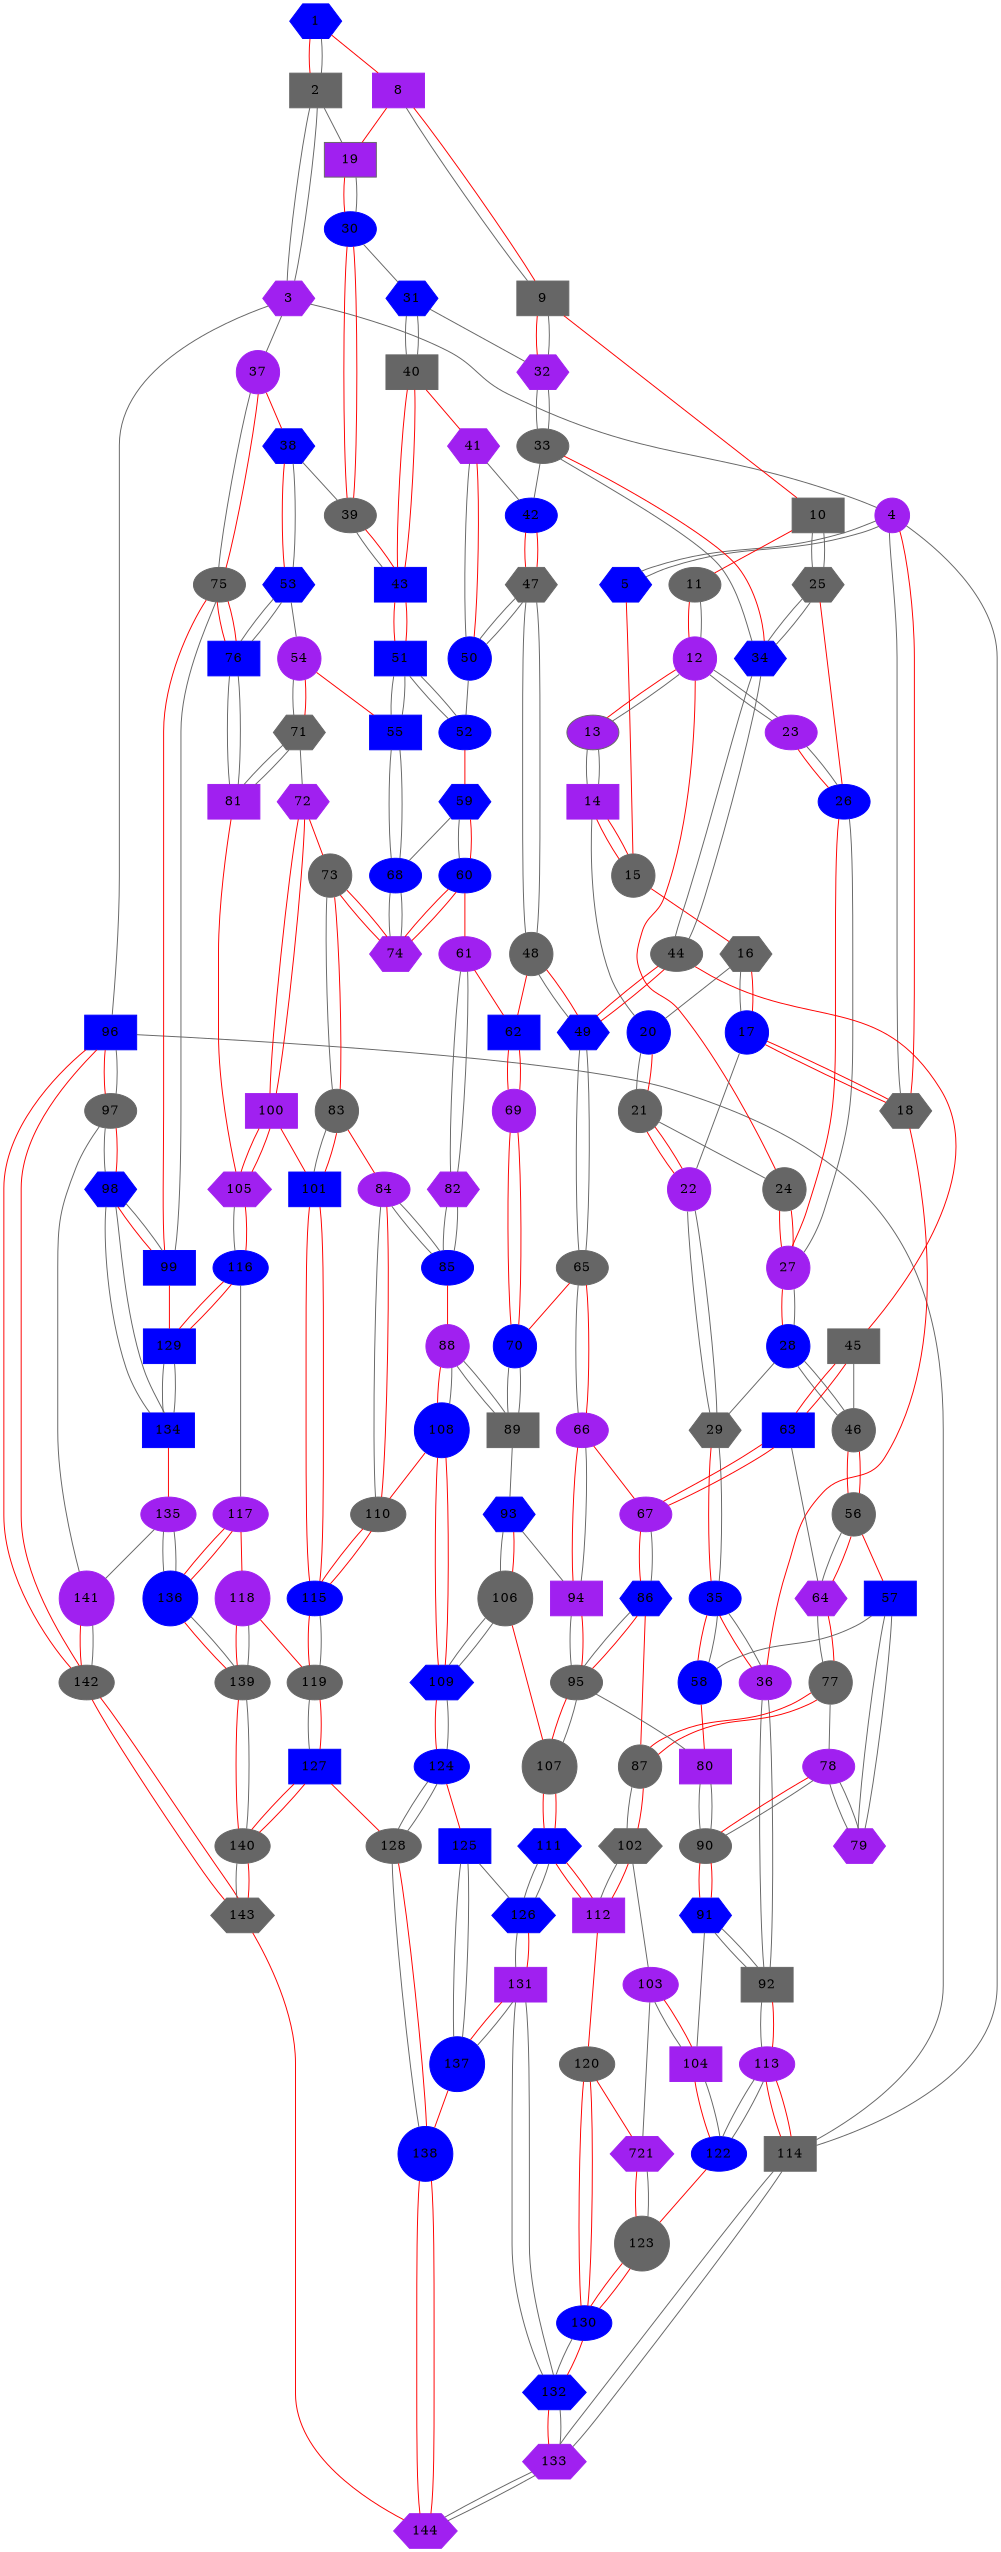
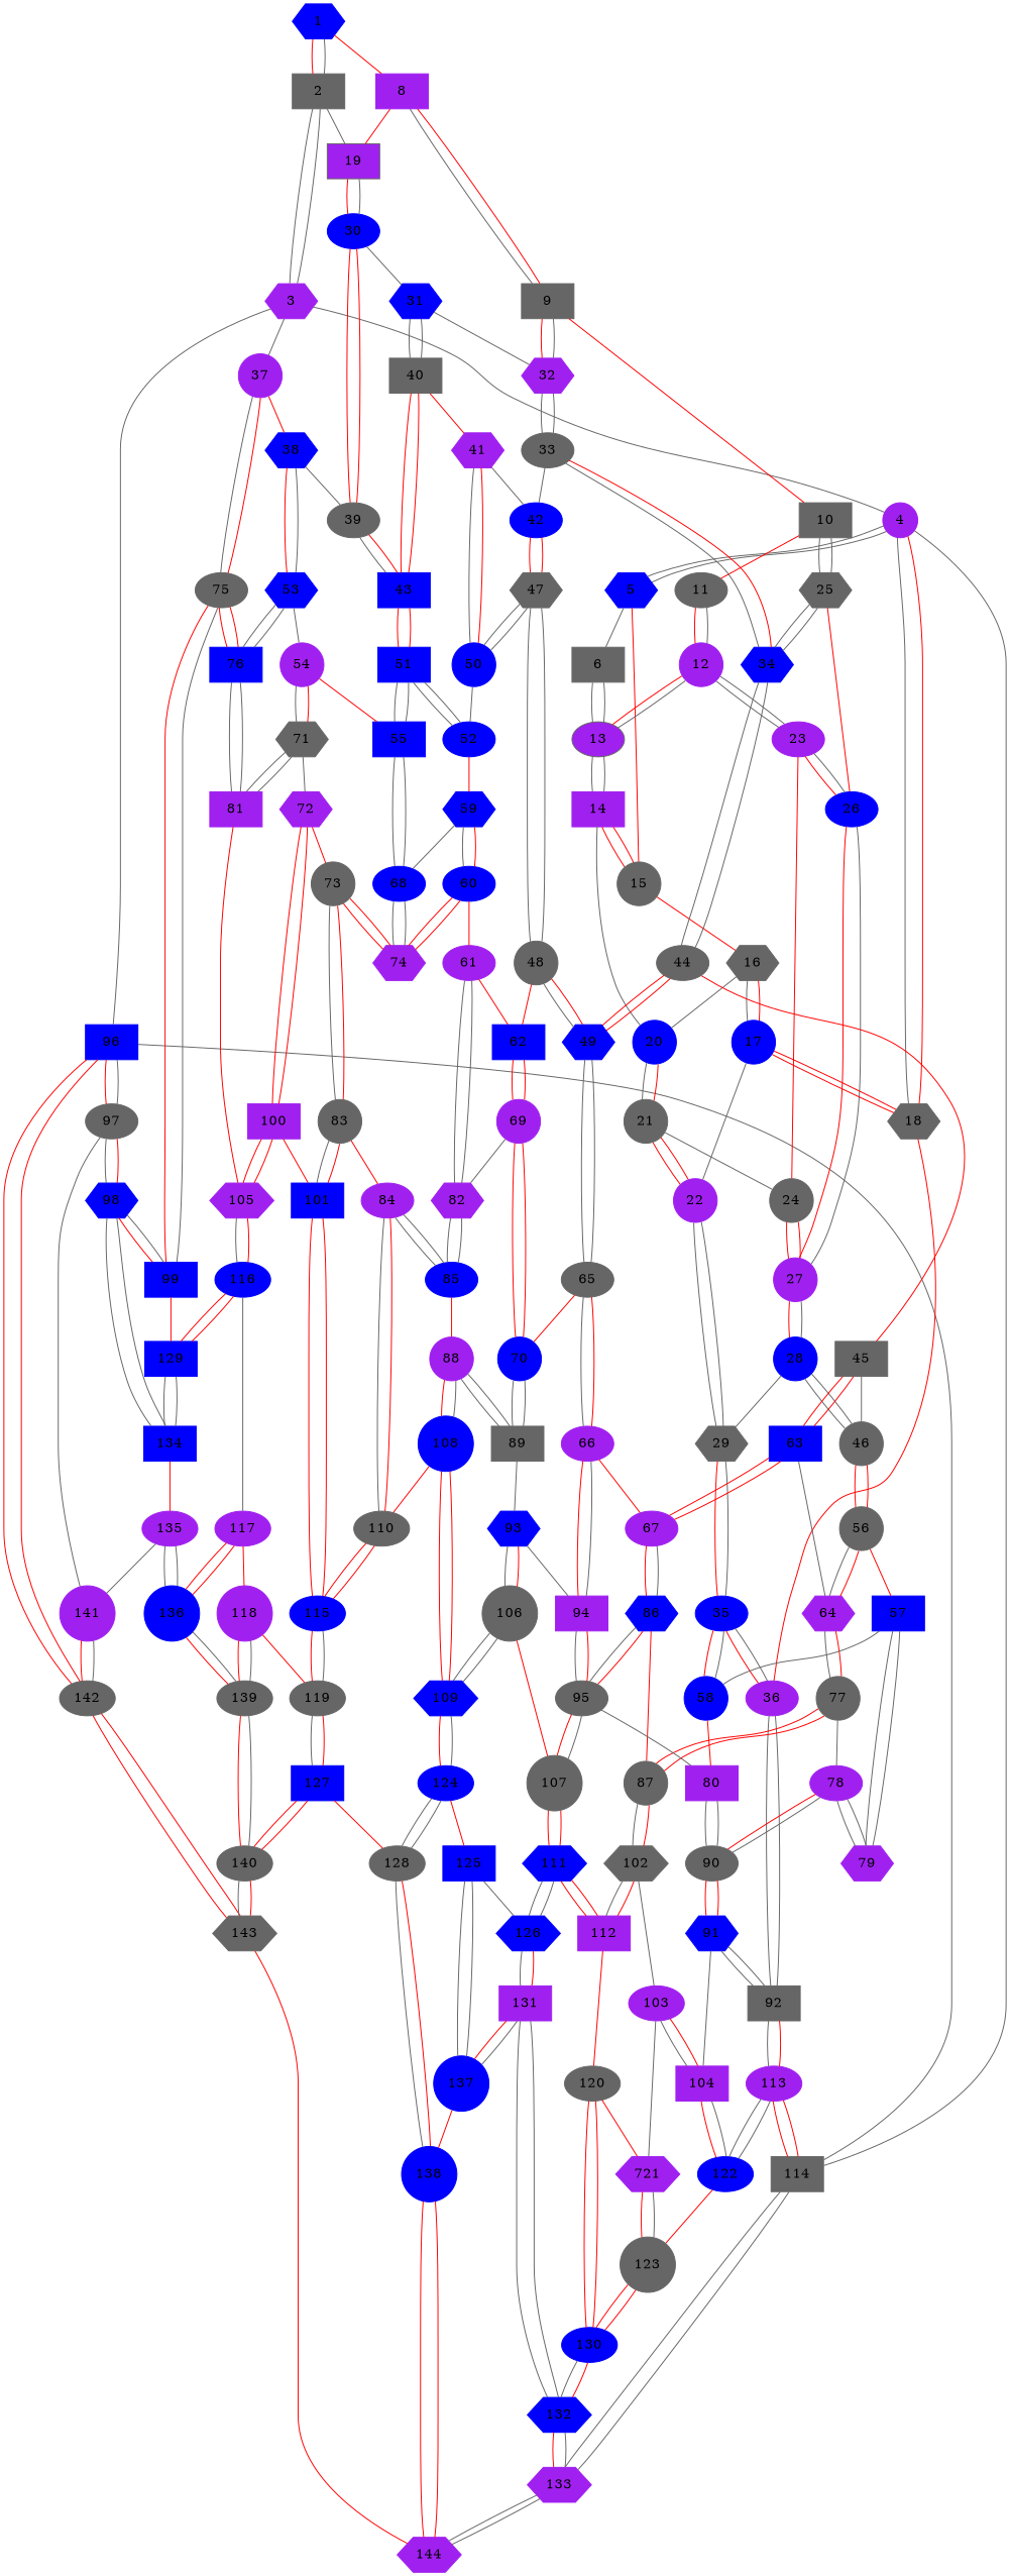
  graph {
    node [color=blue shape=ellipse style=filled]
    edge [color=gray40]
    1 [shape=hexagon]
    2 [color=gray40 shape=box]
    8 [color=purple shape=box]
    3 [color=purple shape=hexagon]
    19 [color=gray40 fillcolor=purple shape=box]
    9 [color=gray40 shape=box]
    4 [color=purple shape=circle]
    37 [color=purple shape=circle]
    96 [shape=box]
    30
    5 [shape=hexagon]
    18 [color=gray40 shape=hexagon]
    114 [color=gray40 shape=box]
    38 [shape=hexagon]
    75 [color=gray40]
    97 [color=gray40]
    142 [color=gray40]
+   6 [color=gray40 shape=box]
    15 [color=gray40 shape=circle]
    36 [color=purple]
    133 [color=purple shape=hexagon]
    13 [color=gray40 fillcolor=purple]
    16 [color=gray40 shape=hexagon]
    14 [color=purple shape=box]
    11 [color=gray40]
    12 [color=purple shape=circle]
    10 [color=gray40 shape=box]
    32 [color=purple shape=hexagon]
    25 [color=gray40 shape=hexagon]
    33 [color=gray40]
    26
    34 [shape=hexagon]
    23 [color=purple]
    24 [color=gray40 shape=circle]
    20 [shape=circle]
    21 [color=gray40 shape=circle]
    17 [shape=circle]
    22 [color=purple shape=circle]
    29 [color=gray40 shape=hexagon]
    92 [color=gray40 shape=box]
    31 [shape=hexagon]
    39 [color=gray40]
    27 [color=purple shape=circle]
    35
    28 [shape=circle]
    44 [color=gray40]
    46 [color=gray40 shape=circle]
    56 [color=gray40 shape=circle]
    58 [shape=circle]
    40 [color=gray40 shape=box]
    43 [shape=box]
    41 [color=purple shape=hexagon]
    42
    47 [color=gray40 shape=hexagon]
    45 [color=gray40 shape=box]
    49 [shape=hexagon]
    80 [color=purple shape=box]
    113 [color=purple]
    53 [shape=hexagon]
    76 [shape=box]
    99 [shape=box]
    54 [color=purple shape=circle]
    51 [shape=box]
    50 [shape=circle]
    52
    48 [color=gray40 shape=circle]
    55 [shape=box]
    63 [shape=box]
    65 [color=gray40]
    64 [color=purple shape=hexagon]
    67 [color=purple]
    57 [shape=box]
    62 [shape=box]
    69 [color=purple shape=circle]
    66 [color=purple]
    70 [shape=circle]
    59 [shape=hexagon]
    68
    60
    71 [color=gray40 shape=hexagon]
    81 [color=purple shape=box]
    72 [color=purple shape=hexagon]
    74 [color=purple shape=hexagon]
    79 [color=purple shape=hexagon]
    77 [color=gray40 shape=circle]
    90 [color=gray40]
    61 [color=purple]
    82 [color=purple shape=hexagon]
    85
    86 [shape=hexagon]
    78 [color=purple]
    87 [color=gray40 shape=circle]
    94 [color=purple shape=box]
    89 [color=gray40 shape=box]
    95 [color=gray40]
    93 [shape=hexagon]
    73 [color=gray40 shape=circle]
    100 [color=purple shape=box]
    105 [color=purple shape=hexagon]
    83 [color=gray40 shape=circle]
    101 [shape=box]
    84 [color=purple]
    129 [shape=box]
    102 [color=gray40 shape=hexagon]
    91 [shape=hexagon]
    116
    88 [color=purple shape=circle]
    110 [color=gray40]
    115
    108 [shape=circle]
    107 [color=gray40 shape=circle]
    103 [color=purple]
    112 [color=purple shape=box]
    109 [shape=hexagon]
    106 [color=gray40 shape=circle]
    104 [color=purple shape=box]
    122
    111 [shape=hexagon]
    98 [shape=hexagon]
    141 [color=purple shape=circle]
    143 [color=gray40 shape=hexagon]
    134 [shape=box]
    135 [color=purple]
    119 [color=gray40]
    n125 [color=purple label=721 shape=hexagon]
    120 [color=gray40]
    123 [color=gray40 shape=circle]
    117 [color=purple]
    124
    126 [shape=hexagon]
    125 [shape=box]
    128 [color=gray40]
    131 [color=purple shape=box]
    130
    144 [color=purple shape=hexagon]
    127 [shape=box]
    118 [color=purple shape=circle]
    136 [shape=circle]
    139 [color=gray40]
    140 [color=gray40]
    132 [shape=hexagon]
    137 [shape=circle]
    138 [shape=circle]
    1 -- 2 [color=red]
    1 -- 2
    1 -- 8 [color=red]
    2 -- 3
    2 -- 3
    2 -- 19
    8 -- 19 [color=red]
    8 -- 9
    8 -- 9 [color=red]
    3 -- 4
    3 -- 37
    3 -- 96
    19 -- 30 [color=red]
    19 -- 30
    9 -- 10 [color=red]
    9 -- 32 [color=red]
    9 -- 32
    4 -- 5
    4 -- 5
    4 -- 18
    4 -- 18 [color=red]
    4 -- 114
    37 -- 38 [color=red]
    37 -- 75
    37 -- 75 [color=red]
    96 -- 114
    96 -- 97 [color=red]
    96 -- 97
    96 -- 142 [color=red]
    96 -- 142 [color=red]
    30 -- 31
    30 -- 39 [color=red]
    30 -- 39 [color=red]
+   5 -- 6
    5 -- 15 [color=red]
    18 -- 36 [color=red]
    114 -- 133
    114 -- 133
    38 -- 39
    38 -- 53 [color=red]
    38 -- 53
    75 -- 76 [color=red]
    75 -- 76 [color=red]
    75 -- 99 [color=red]
    75 -- 99
    97 -- 98
    97 -- 98 [color=red]
    97 -- 141
    142 -- 143 [color=red]
    142 -- 143 [color=red]
+   6 -- 13
+   6 -- 13
    15 -- 16 [color=red]
    36 -- 92
    36 -- 92
    133 -- 144
    133 -- 144
    13 -- 14
    13 -- 14
    16 -- 20
    16 -- 17
    16 -- 17 [color=red]
    14 -- 15 [color=red]
    14 -- 15 [color=red]
    14 -- 20
    11 -- 12 [color=red]
    11 -- 12
    12 -- 13 [color=red]
    12 -- 13
    12 -- 23
    12 -- 23
    10 -- 11 [color=red]
    10 -- 25
    10 -- 25
    32 -- 33
    32 -- 33
    25 -- 26 [color=red]
    25 -- 34
    25 -- 34
    33 -- 34
    33 -- 34 [color=red]
    33 -- 42
    26 -- 27 [color=red]
    26 -- 27
    34 -- 44
    34 -- 44
    23 -- 26 [color=red]
    23 -- 26
-   12 -- 24 [color=red]
+   23 -- 24 [color=red]
    24 -- 27 [color=red]
    24 -- 27 [color=red]
    20 -- 21
    20 -- 21 [color=red]
    21 -- 24
    21 -- 22 [color=red]
    21 -- 22 [color=red]
    17 -- 18 [color=red]
    17 -- 18 [color=red]
    17 -- 22
    22 -- 29
    22 -- 29
    29 -- 35 [color=red]
    29 -- 35
    92 -- 113
    92 -- 113 [color=red]
    31 -- 32
    31 -- 40
    31 -- 40
    39 -- 43
    39 -- 43 [color=red]
    27 -- 28 [color=red]
    27 -- 28
    35 -- 36 [color=red]
    35 -- 36
    35 -- 58 [color=red]
    35 -- 58
    28 -- 29
    28 -- 46
    28 -- 46
    44 -- 45 [color=red]
    44 -- 49 [color=red]
    44 -- 49 [color=red]
    46 -- 56 [color=red]
    46 -- 56 [color=red]
    56 -- 64
    56 -- 64 [color=red]
    56 -- 57 [color=red]
    58 -- 80 [color=red]
    40 -- 43 [color=red]
    40 -- 43 [color=red]
    40 -- 41 [color=red]
    43 -- 51 [color=red]
    43 -- 51 [color=red]
    41 -- 42
    41 -- 50
    41 -- 50 [color=red]
    42 -- 47 [color=red]
    42 -- 47 [color=red]
    47 -- 50
    47 -- 50
    47 -- 48
    47 -- 48
    45 -- 46
    45 -- 63 [color=red]
    45 -- 63 [color=red]
    49 -- 65
    49 -- 65
    80 -- 90
    80 -- 90
    113 -- 114 [color=red]
    113 -- 114 [color=red]
    113 -- 122
    113 -- 122
    53 -- 76
    53 -- 76
    53 -- 54
    76 -- 81
    76 -- 81
    99 -- 129 [color=red]
    54 -- 55 [color=red]
    54 -- 71
    54 -- 71 [color=red]
    51 -- 52
    51 -- 52
    51 -- 55
    51 -- 55
    50 -- 52
    52 -- 59 [color=red]
    48 -- 49
    48 -- 49 [color=red]
    48 -- 62 [color=red]
    55 -- 68
    55 -- 68
    63 -- 64
    63 -- 67 [color=red]
    63 -- 67 [color=red]
    65 -- 66
    65 -- 66 [color=red]
    65 -- 70 [color=red]
    64 -- 77
    64 -- 77 [color=red]
    67 -- 86 [color=red]
    67 -- 86
    57 -- 58
    57 -- 79
    57 -- 79
    62 -- 69 [color=red]
    62 -- 69 [color=red]
    69 -- 70 [color=red]
    69 -- 70 [color=red]
+   69 -- 82
    66 -- 67 [color=red]
    66 -- 94 [color=red]
    66 -- 94
    70 -- 89
    70 -- 89
    59 -- 68
    59 -- 60
    59 -- 60 [color=red]
    68 -- 74
    68 -- 74
    60 -- 74 [color=red]
    60 -- 74 [color=red]
    60 -- 61 [color=red]
    71 -- 81
    71 -- 81
    71 -- 72
    81 -- 105 [color=red]
    72 -- 73 [color=red]
    72 -- 100 [color=red]
    72 -- 100 [color=red]
    77 -- 78
    77 -- 87 [color=red]
    77 -- 87 [color=red]
    90 -- 91 [color=red]
    90 -- 91 [color=red]
    61 -- 62 [color=red]
    61 -- 82
    61 -- 82
    82 -- 85
    82 -- 85
    85 -- 88 [color=red]
    86 -- 87 [color=red]
    86 -- 95
    86 -- 95 [color=red]
    78 -- 79
    78 -- 79
    78 -- 90 [color=red]
    78 -- 90
    87 -- 102
    87 -- 102 [color=red]
    94 -- 95
    94 -- 95 [color=red]
    89 -- 93
    95 -- 80
    95 -- 107 [color=red]
    95 -- 107
    93 -- 94
    93 -- 106
    93 -- 106 [color=red]
    73 -- 74 [color=red]
    73 -- 74 [color=red]
    73 -- 83
    73 -- 83 [color=red]
    100 -- 105 [color=red]
    100 -- 105 [color=red]
    100 -- 101 [color=red]
    105 -- 116
    105 -- 116 [color=red]
    83 -- 101
    83 -- 101 [color=red]
    83 -- 84 [color=red]
    101 -- 115 [color=red]
    101 -- 115 [color=red]
    84 -- 85
    84 -- 85
    84 -- 110
    84 -- 110 [color=red]
    129 -- 134
    129 -- 134
    102 -- 103
    102 -- 112
    102 -- 112 [color=red]
    91 -- 92
    91 -- 92
    91 -- 104
    116 -- 129 [color=red]
    116 -- 129 [color=red]
    116 -- 117
    88 -- 89
    88 -- 89
    88 -- 108 [color=red]
    88 -- 108
    110 -- 115 [color=red]
    110 -- 115 [color=red]
    115 -- 119 [color=red]
    115 -- 119
    108 -- 110 [color=red]
    108 -- 109 [color=red]
    108 -- 109 [color=red]
    107 -- 111 [color=red]
    107 -- 111 [color=red]
    103 -- 104
    103 -- 104 [color=red]
    103 -- n125
    112 -- 120 [color=red]
    109 -- 124 [color=red]
    109 -- 124
    106 -- 107 [color=red]
    106 -- 109
    106 -- 109
    104 -- 122 [color=red]
    104 -- 122
    122 -- 123 [color=red]
    111 -- 112 [color=red]
    111 -- 112 [color=red]
    111 -- 126
    111 -- 126
    98 -- 99 [color=red]
    98 -- 99
    98 -- 134
    98 -- 134
    141 -- 142 [color=red]
    141 -- 142
    143 -- 144 [color=red]
    134 -- 135 [color=red]
    135 -- 141
    135 -- 136
    135 -- 136
    119 -- 127
    119 -- 127 [color=red]
    n125 -- 123 [color=red]
    n125 -- 123
    120 -- n125 [color=red]
    120 -- 130 [color=red]
    120 -- 130 [color=red]
    123 -- 130 [color=red]
    123 -- 130 [color=red]
    117 -- 118 [color=red]
    117 -- 136 [color=red]
    117 -- 136 [color=red]
    124 -- 125 [color=red]
    124 -- 128
    124 -- 128
    126 -- 131
    126 -- 131 [color=red]
    125 -- 126
    125 -- 137
    125 -- 137
    128 -- 138
    128 -- 138 [color=red]
    131 -- 132
    131 -- 132
    131 -- 137 [color=red]
    131 -- 137
    130 -- 132
    130 -- 132 [color=red]
    127 -- 128 [color=red]
    127 -- 140 [color=red]
    127 -- 140 [color=red]
    118 -- 119 [color=red]
    118 -- 139 [color=red]
    118 -- 139
    136 -- 139 [color=red]
    136 -- 139
    139 -- 140 [color=red]
    139 -- 140
    140 -- 143
    140 -- 143 [color=red]
    132 -- 133 [color=red]
    132 -- 133
    137 -- 138 [color=red]
    138 -- 144 [color=red]
    138 -- 144 [color=red]
  }
